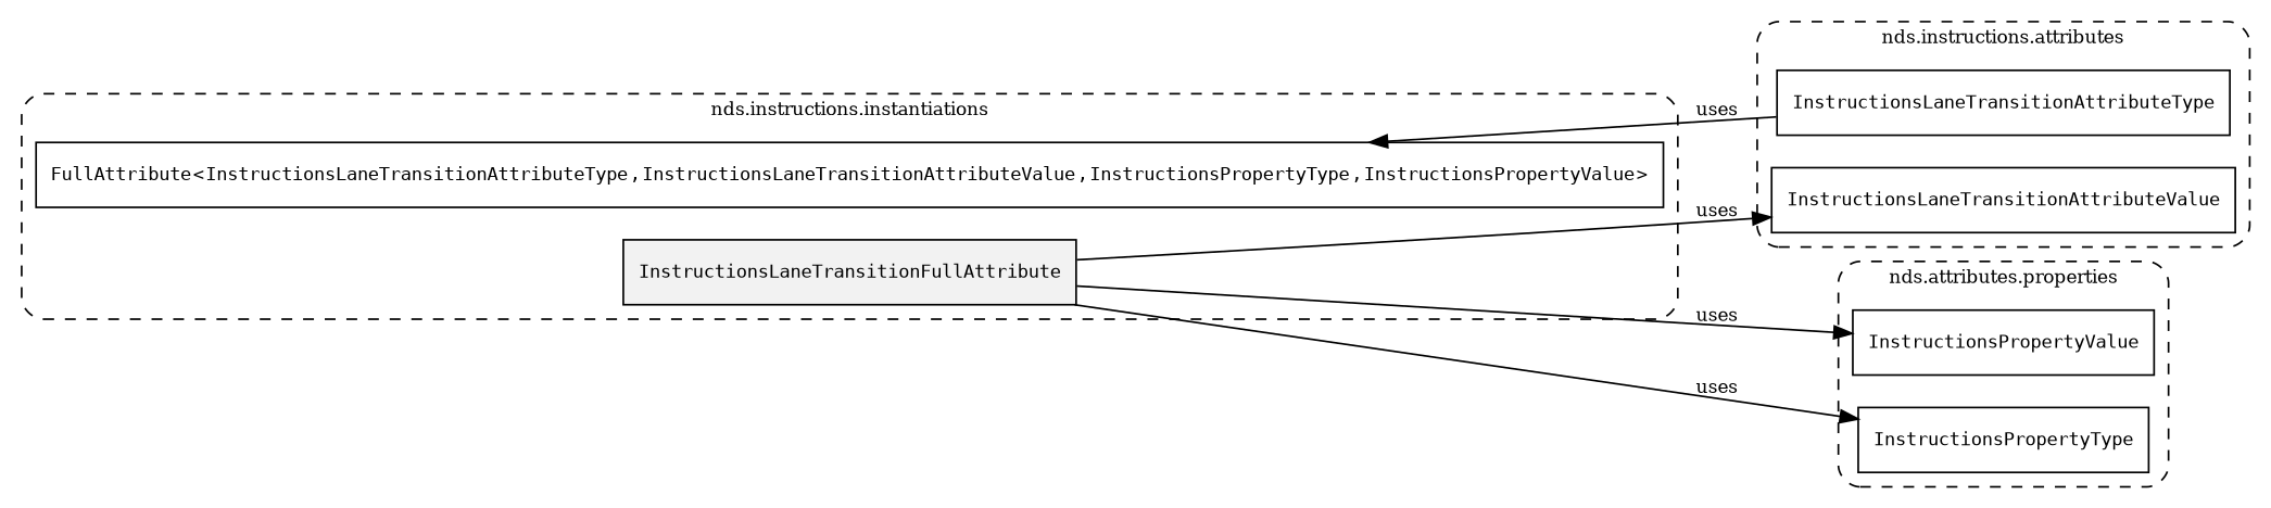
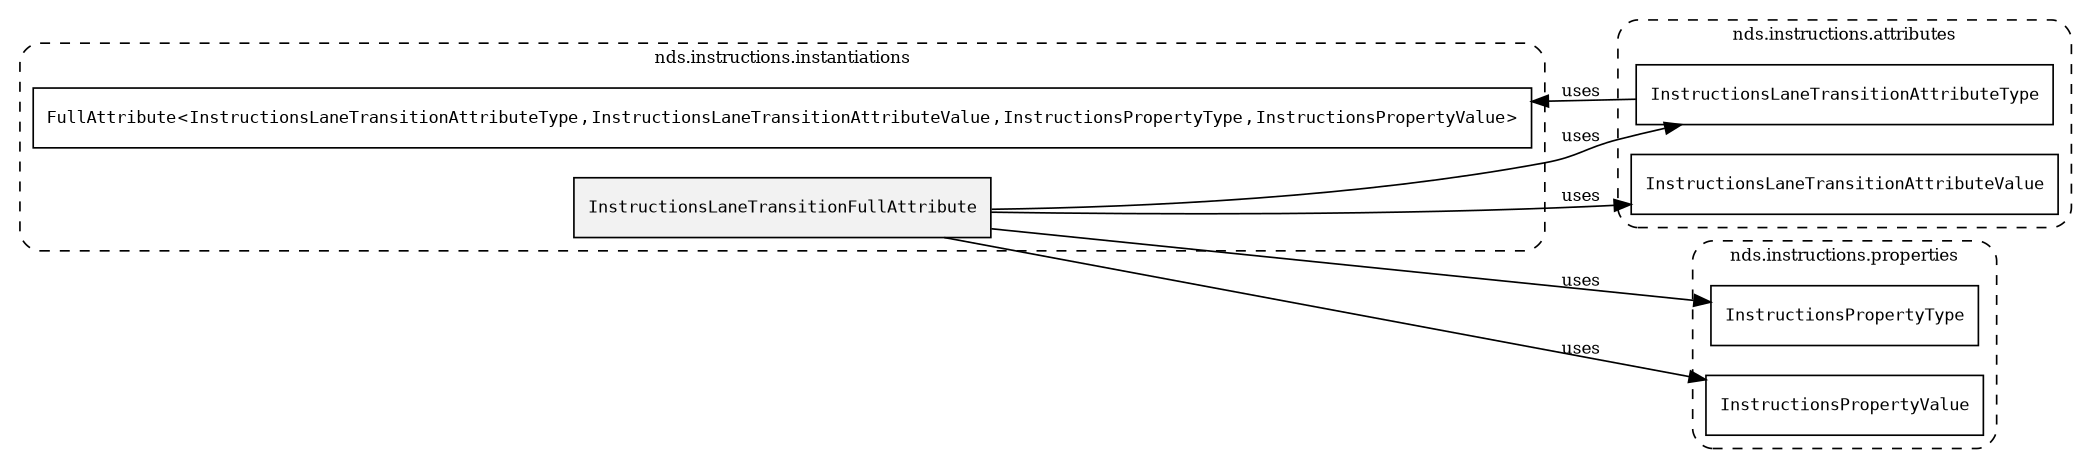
  digraph {
    fontsize=10
    rankdir=LR
    node [fontsize=10 shape=box]
    edge [fontsize=10]
    n1 [fillcolor="#0000000D" label=<<font face="monospace"><table align="center" border="0" cellspacing="0" cellpadding="0"><tr><td href="../../../content/packages/nds.instructions.instantiations.html#InstantiateType-InstructionsLaneTransitionFullAttribute" title="InstantiateType defined in nds.instructions.instantiations">InstructionsLaneTransitionFullAttribute</td></tr></table></font>> style=filled]
    n2 [label=<<font face="monospace"><table align="center" border="0" cellspacing="0" cellpadding="0"><tr><td href="../../../content/packages/nds.core.attributemap.html#Structure-FullAttribute" title="Structure defined in nds.core.attributemap">FullAttribute</td><td>&lt;</td><td><table align="center" border="0" cellspacing="0" cellpadding="0"><tr><td href="../../../content/packages/nds.instructions.attributes.html#Enum-InstructionsLaneTransitionAttributeType" title="Enum defined in nds.instructions.attributes">InstructionsLaneTransitionAttributeType</td></tr></table></td><td>,</td><td><table align="center" border="0" cellspacing="0" cellpadding="0"><tr><td href="../../../content/packages/nds.instructions.attributes.html#Choice-InstructionsLaneTransitionAttributeValue" title="Choice defined in nds.instructions.attributes">InstructionsLaneTransitionAttributeValue</td></tr></table></td><td>,</td><td><table align="center" border="0" cellspacing="0" cellpadding="0"><tr><td href="../../../content/packages/nds.instructions.properties.html#Structure-InstructionsPropertyType" title="Structure defined in nds.instructions.properties">InstructionsPropertyType</td></tr></table></td><td>,</td><td><table align="center" border="0" cellspacing="0" cellpadding="0"><tr><td href="../../../content/packages/nds.instructions.properties.html#Structure-InstructionsPropertyValue" title="Structure defined in nds.instructions.properties">InstructionsPropertyValue</td></tr></table></td><td>&gt;</td></tr></table></font>>]
    n3 [label=<<font face="monospace"><table align="center" border="0" cellspacing="0" cellpadding="0"><tr><td href="../../../content/packages/nds.instructions.attributes.html#Enum-InstructionsLaneTransitionAttributeType" title="Enum defined in nds.instructions.attributes">InstructionsLaneTransitionAttributeType</td></tr></table></font>>]
    n4 [label=<<font face="monospace"><table align="center" border="0" cellspacing="0" cellpadding="0"><tr><td href="../../../content/packages/nds.instructions.attributes.html#Choice-InstructionsLaneTransitionAttributeValue" title="Choice defined in nds.instructions.attributes">InstructionsLaneTransitionAttributeValue</td></tr></table></font>>]
    n5 [label=<<font face="monospace"><table align="center" border="0" cellspacing="0" cellpadding="0"><tr><td href="../../../content/packages/nds.instructions.properties.html#Structure-InstructionsPropertyType" title="Structure defined in nds.instructions.properties">InstructionsPropertyType</td></tr></table></font>>]
    n6 [label=<<font face="monospace"><table align="center" border="0" cellspacing="0" cellpadding="0"><tr><td href="../../../content/packages/nds.instructions.properties.html#Structure-InstructionsPropertyValue" title="Structure defined in nds.instructions.properties">InstructionsPropertyValue</td></tr></table></font>>]
    subgraph cluster_1 {
      label="nds.instructions.instantiations"
      style="dashed, rounded"
      n1
      n2
    }
    subgraph cluster_2 {
      label="nds.instructions.attributes"
      style="dashed, rounded"
      n3
      n4
    }
    subgraph cluster_3 {
-     label="nds.attributes.properties"
+     label="nds.instructions.properties"
      style="dashed, rounded"
      n5
      n6
    }
+   n1 -> n3 [label=uses]
    n1 -> n4 [label=uses]
    n1 -> n5 [label=uses]
    n1 -> n6 [label=uses]
    n3 -> n2 [label=uses]
  }
